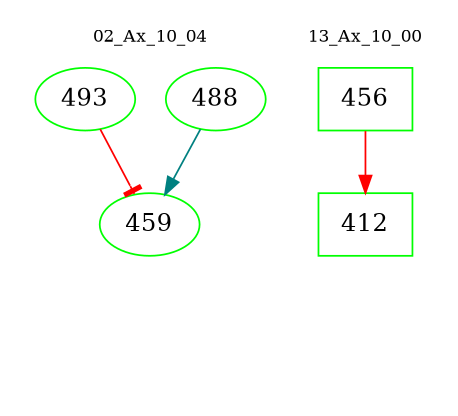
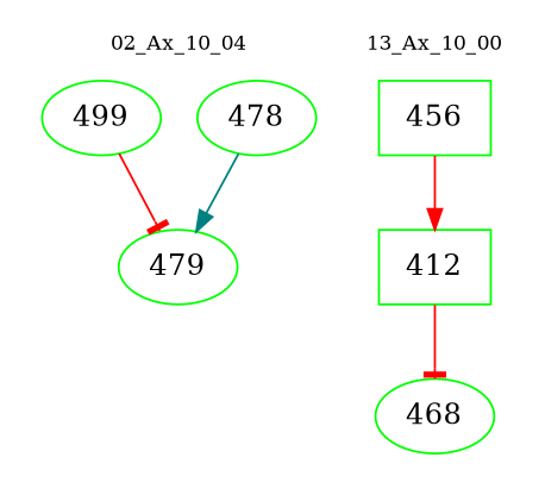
  digraph {
    node [color=green shape=ellipse]
    edge [arrowhead=normal color=red]
-   n1 [label=488]
-   n2 [label=459]
-   n3 [label=493]
+   n1 [label=478]
+   n2 [label=479]
+   n3 [label=499]
    n4 [label=456 shape=box]
    n5 [label=412 shape=box]
+   n6 [label=468]
    subgraph cluster_1 {
      color=white
      fontsize=10
      label="02_Ax_10_04"
      n1
      n2
      n3
    }
    subgraph cluster_2 {
      color=white
      fontsize=10
      label="13_Ax_10_00"
      n4
      n5
+     n6
    }
    n1 -> n2 [color=teal]
    n3 -> n2 [arrowhead=tee]
    n4 -> n5
+   n5 -> n6 [arrowhead=tee]
  }
